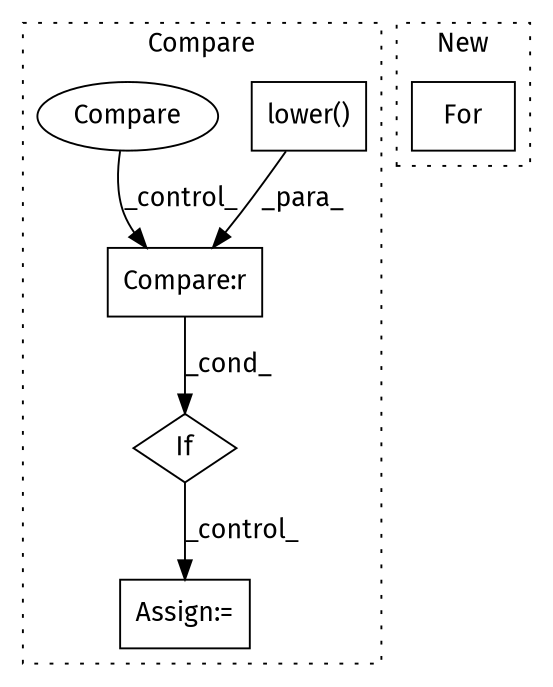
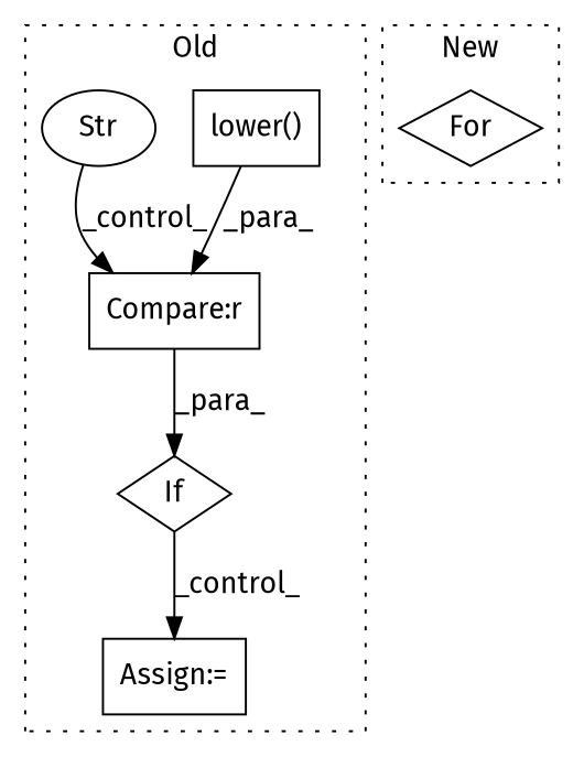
  digraph {
    fontname="Fira Sans"
    node [fontname="Fira Sans" l=3 s=3732 shape=box]
    edge [fontname="Fira Sans"]
    n1 [a=75 l=18 label="lower()" s=3744]
    n2 [a=40 l=30 label="Compare:r"]
-   n3 [a=66 l=8 label=Compare shape=ellipse]
+   n3 [a=66 l=8 label=Str shape=ellipse]
    n4 [a=96 label=If s=3697 shape=diamond]
    n5 [a=68 label="Assign:=" s=3969]
-   n6 [a=107 l="4,10" label=For s="3880,3911"]
+   n6 [a=107 l="4,10" label=For s="3880,3911" shape=diamond]
    subgraph cluster_1 {
-     label=Compare
+     label=Old
      style=dotted
      n1
      n2
      n3
      n4
      n5
    }
    subgraph cluster_2 {
      label=New
      style=dotted
      n6
    }
    n1 -> n2 [label=_para_]
-   n2 -> n4 [label=_cond_]
+   n2 -> n4 [label=_para_]
    n3 -> n2 [label=_control_]
    n4 -> n5 [label=_control_]
  }
